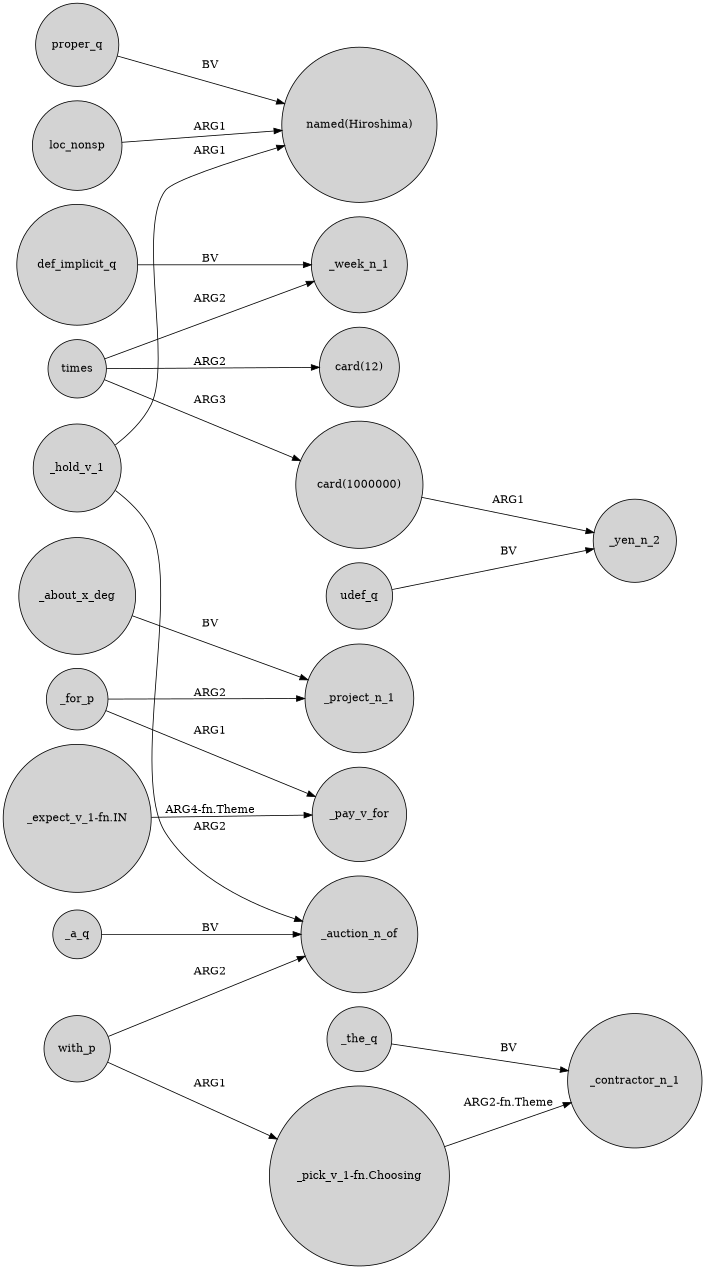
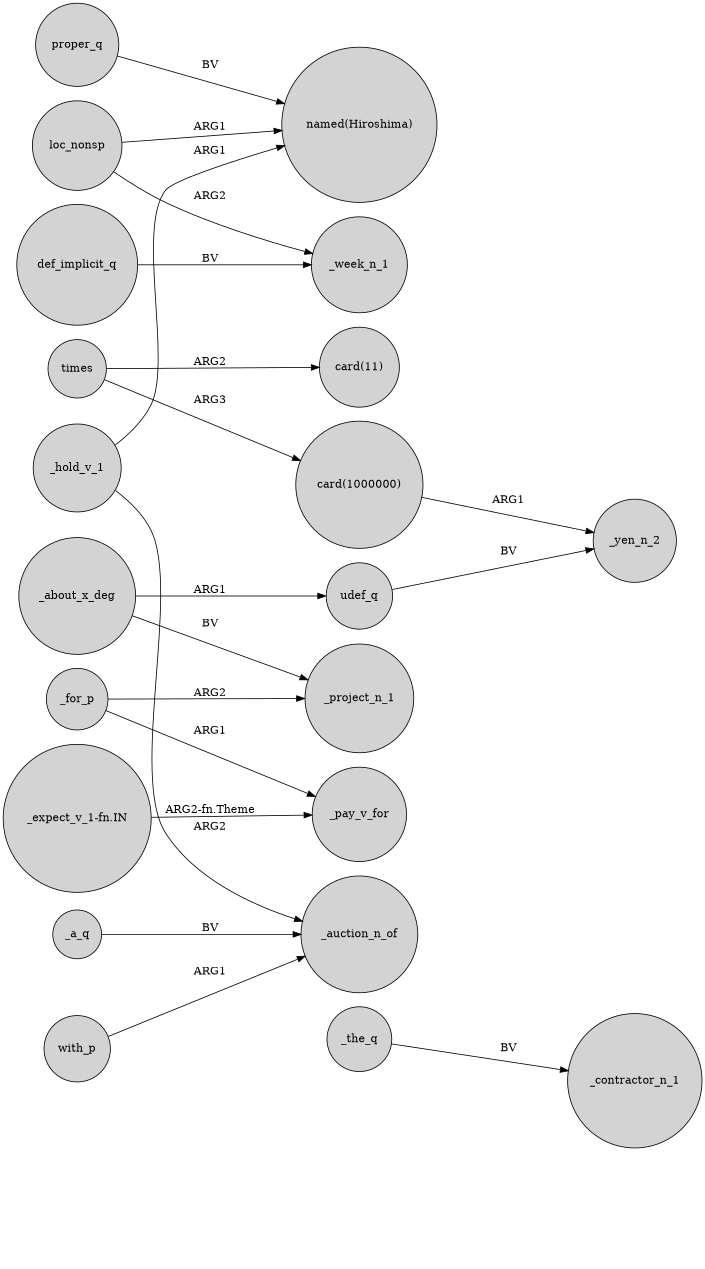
  digraph {
    rankdir=LR
    node [shape=circle style=filled]
    _hold_v_1
    "named(Hiroshima)"
    _auction_n_of
    "card(1000000)"
    _yen_n_2
    udef_q
    def_implicit_q
    _week_n_1
    _for_p
    _pay_v_for
    _project_n_1
    "_expect_v_1-fn.IN"
    _the_q
    _contractor_n_1
    _about_x_deg
-   "_pick_v_1-fn.Choosing"
    loc_nonsp
    proper_q
    with_p
    times
-   "card(11)" [label="card(12)"]
+   "card(11)"
    _a_q
    _hold_v_1 -> "named(Hiroshima)" [label=ARG1]
    _hold_v_1 -> _auction_n_of [label=ARG2]
    "card(1000000)" -> _yen_n_2 [label=ARG1]
    udef_q -> _yen_n_2 [label=BV]
    def_implicit_q -> _week_n_1 [label=BV]
    _for_p -> _pay_v_for [label=ARG1]
    _for_p -> _project_n_1 [label=ARG2]
-   "_expect_v_1-fn.IN" -> _pay_v_for [label="ARG4-fn.Theme"]
+   "_expect_v_1-fn.IN" -> _pay_v_for [label="ARG2-fn.Theme"]
    _the_q -> _contractor_n_1 [label=BV]
+   _about_x_deg -> udef_q [label=ARG1]
    _about_x_deg -> _project_n_1 [label=BV]
-   "_pick_v_1-fn.Choosing" -> _contractor_n_1 [label="ARG2-fn.Theme"]
    loc_nonsp -> "named(Hiroshima)" [label=ARG1]
-   times -> _week_n_1 [label=ARG2]
+   loc_nonsp -> _week_n_1 [label=ARG2]
    proper_q -> "named(Hiroshima)" [label=BV]
-   with_p -> _auction_n_of [label=ARG2]
-   with_p -> "_pick_v_1-fn.Choosing" [label=ARG1]
+   with_p -> _auction_n_of [label=ARG1]
    times -> "card(1000000)" [label=ARG3]
    times -> "card(11)" [label=ARG2]
    _a_q -> _auction_n_of [label=BV]
  }
